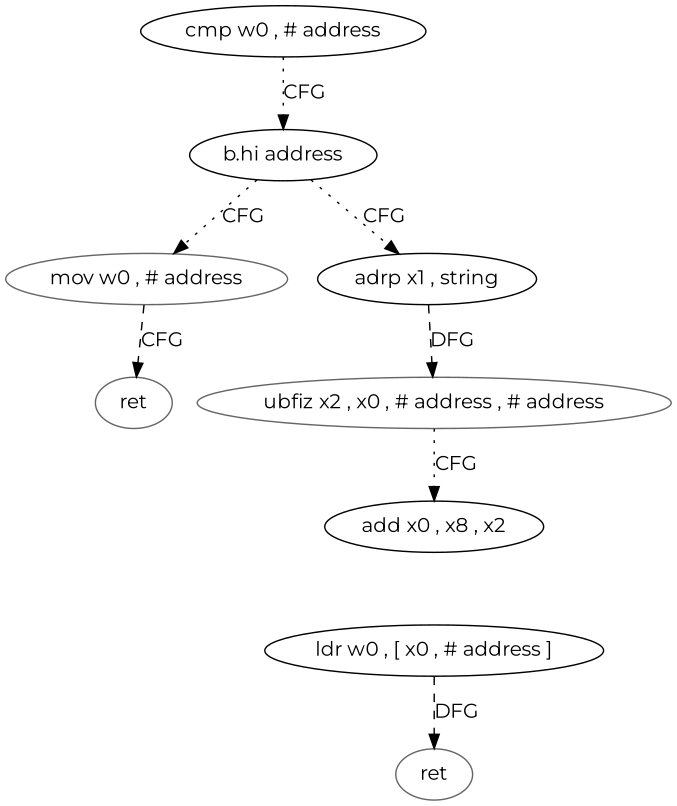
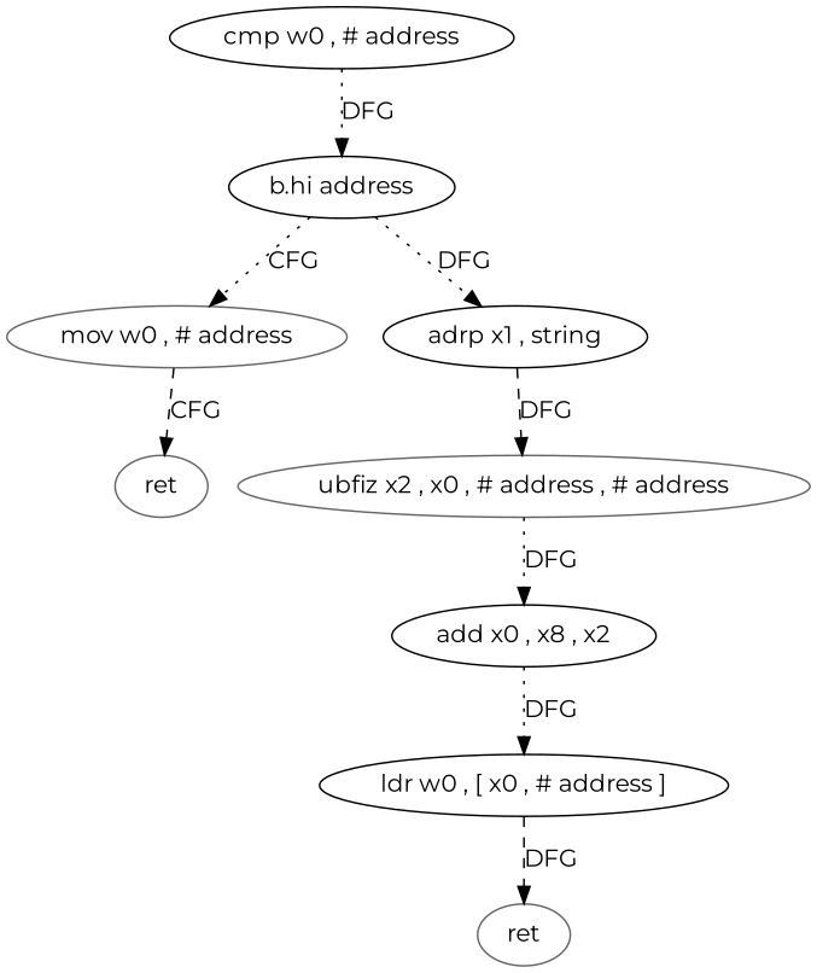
  digraph {
    fontname=Montserrat
    node [color=black fontname=Montserrat]
    edge [fontname=Montserrat style=dotted]
    n1 [label="cmp w0 , # address"]
    n2 [label="b.hi address"]
    n3 [color=gray40 label="mov w0 , # address"]
    n4 [label="adrp x1 , string"]
    n5 [color=gray40 label=ret]
    n6 [color=gray40 label="ubfiz x2 , x0 , # address , # address"]
    n7 [label="add x0 , x8 , x2"]
    n8 [label="ldr w0 , [ x0 , # address ]"]
    n9 [color=gray40 label=ret]
-   n1 -> n2 [label=CFG]
+   n1 -> n2 [label=DFG]
    n2 -> n3 [label=CFG]
-   n2 -> n4 [label=CFG]
+   n2 -> n4 [label=DFG]
    n3 -> n5 [label=CFG style=dashed]
    n4 -> n6 [label=DFG style=dashed]
-   n6 -> n7 [label=CFG]
+   n6 -> n7 [label=DFG]
+   n7 -> n8 [label=DFG]
    n8 -> n9 [label=DFG style=dashed]
  }
